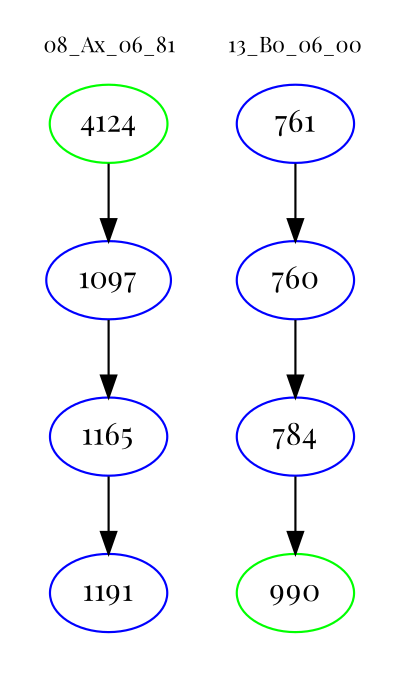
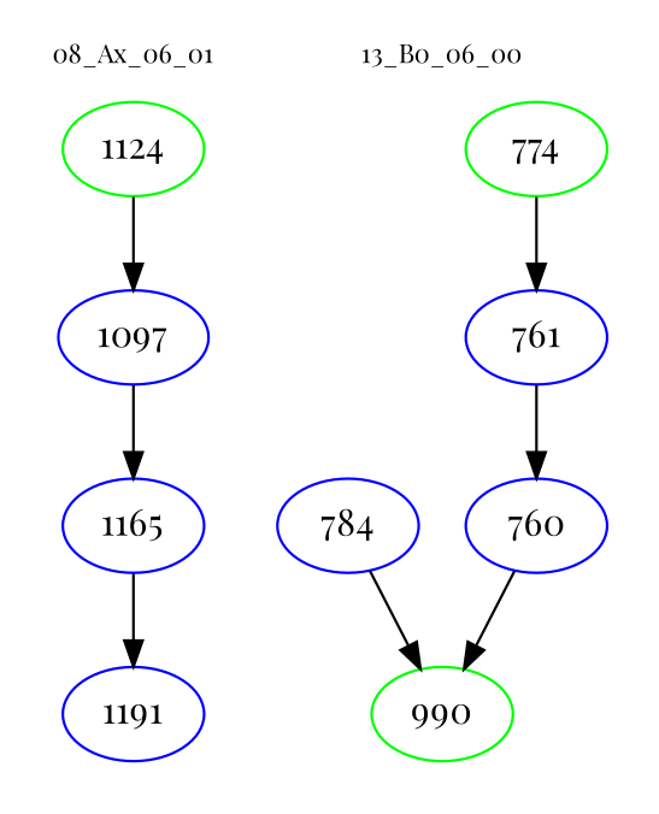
  digraph {
    fontname="Playfair Display"
    node [color=blue fontname="Playfair Display"]
    edge [color=black fontname="Playfair Display"]
-   n1 [color=green label=4124]
+   n1 [color=green label=1124]
    n2 [label=1097]
    n3 [label=1165]
    n4 [label=1191]
+   n5 [color=green label=774]
    n6 [label=761]
    n7 [label=760]
    n8 [label=784]
    n9 [color=green label=990]
    subgraph cluster_1 {
      color=white
      fontsize=10
-     label="08_Ax_06_81"
+     label="08_Ax_06_01"
      n1
      n2
      n3
      n4
    }
    subgraph cluster_2 {
      color=white
      fontsize=10
      label="13_B0_06_00"
+     n5
      n6
      n7
      n8
      n9
    }
    n1 -> n2
    n2 -> n3
    n3 -> n4
+   n5 -> n6
    n6 -> n7
-   n7 -> n8
+   n7 -> n9
    n8 -> n9
  }
